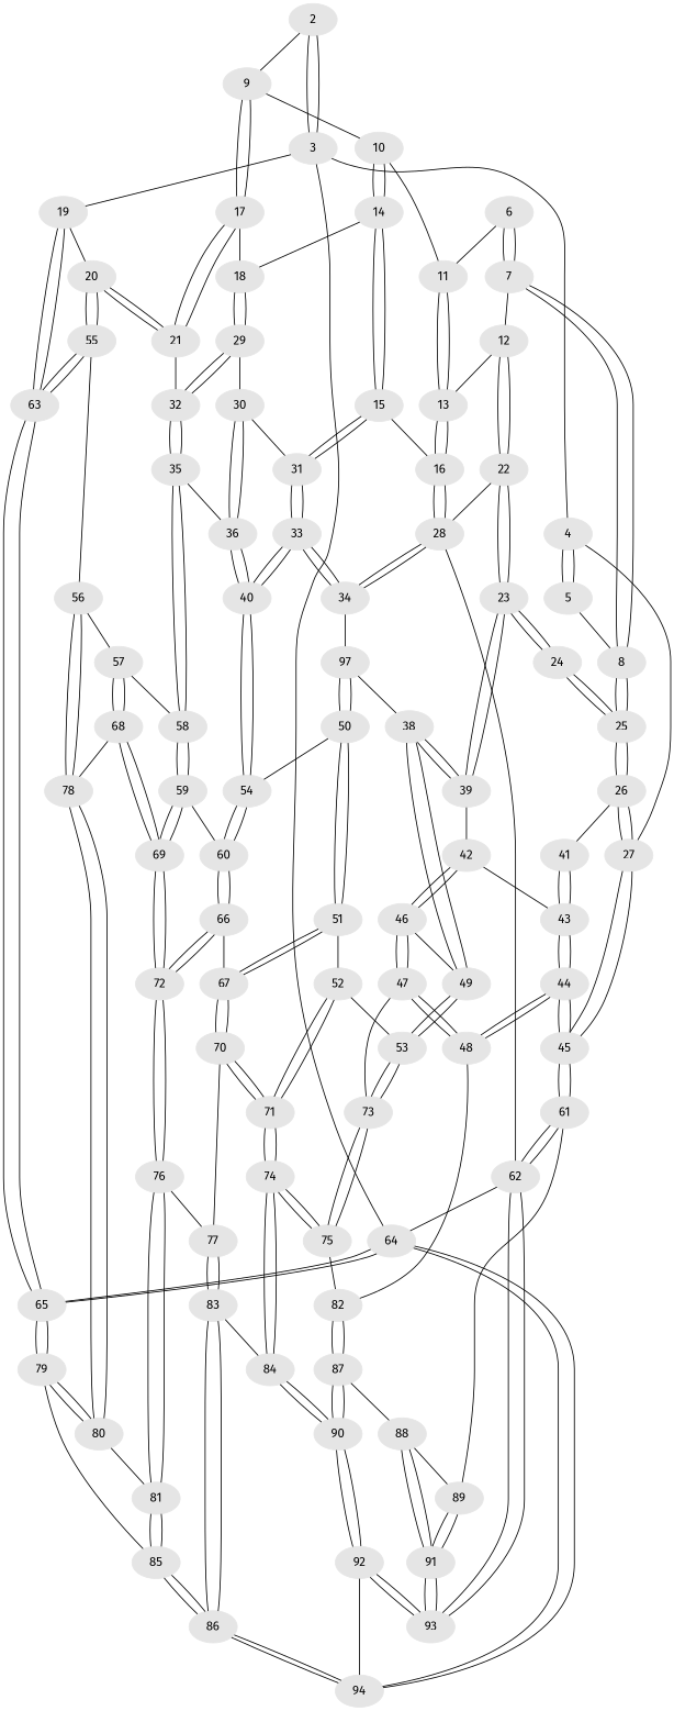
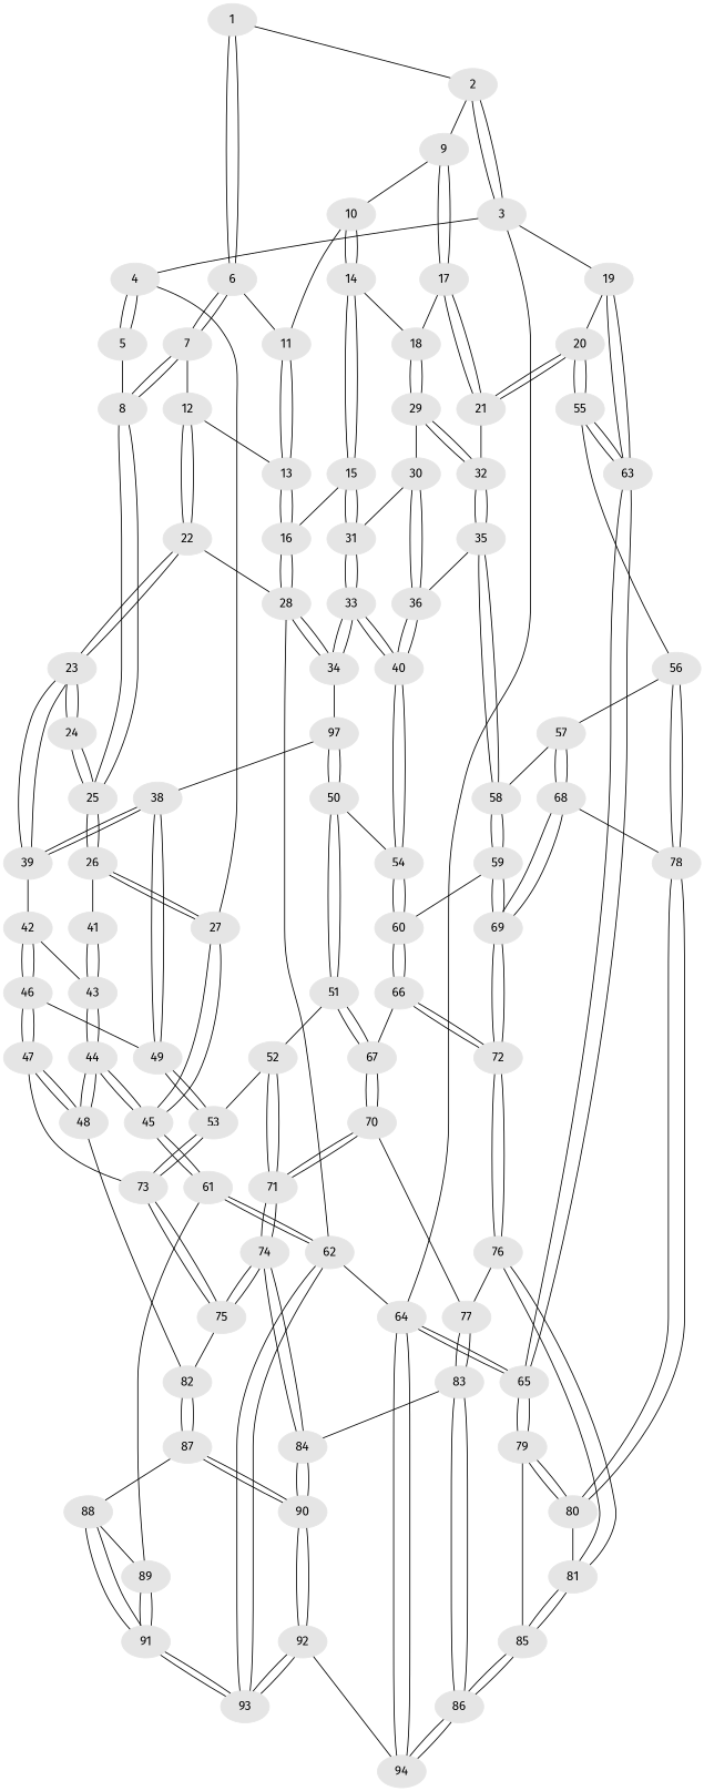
  graph {
    fontname="Fira Sans"
    node [color=gray90 fontname="Fira Sans" style=filled]
    edge [fontname="Fira Sans"]
+   1
    2
    6
    3
    9
    7
    11
    4
    19
    64
    10
    17
    5
    27
    20
    63
    65
    94
    8
    45
    62
    93
    25
    12
    13
    22
    26
    14
    18
    21
    15
    16
    28
    23
    31
    29
    33
    34
    32
    30
    55
    56
    35
    24
    39
    42
    41
    43
    61
    n50 [label=97]
    36
    40
    58
    54
    38
    50
    59
    49
    51
    53
    46
    60
    44
    47
    48
    82
    89
    73
    75
    87
    52
    67
    71
    70
    74
    66
    57
    78
    68
    80
    69
    72
    91
    79
    85
    76
    77
    83
    84
    81
    90
    86
    88
    92
+   1 -- 2
+   1 -- 6
+   1 -- 6
    2 -- 3
    2 -- 3
    2 -- 9
    6 -- 7
    6 -- 7
    6 -- 11
    3 -- 4
    3 -- 19
    3 -- 64
    9 -- 10
    9 -- 17
    9 -- 17
    7 -- 8
    7 -- 8
    7 -- 12
    11 -- 13
    11 -- 13
    4 -- 5
    4 -- 5
    4 -- 27
    19 -- 20
    19 -- 63
    19 -- 63
    64 -- 65
    64 -- 65
    64 -- 94
    64 -- 94
    10 -- 11
    10 -- 14
    10 -- 14
    17 -- 18
    17 -- 21
    17 -- 21
    5 -- 8
    27 -- 45
    27 -- 45
    20 -- 21
    20 -- 21
    20 -- 55
    20 -- 55
    63 -- 65
    63 -- 65
    65 -- 79
    65 -- 79
    8 -- 25
    8 -- 25
    45 -- 61
    45 -- 61
    62 -- 64
    62 -- 93
    62 -- 93
    25 -- 26
    25 -- 26
    12 -- 13
    12 -- 22
    12 -- 22
    13 -- 16
    13 -- 16
    22 -- 28
    22 -- 23
    22 -- 23
    26 -- 27
    26 -- 27
    26 -- 41
    14 -- 18
    14 -- 15
    14 -- 15
    18 -- 29
    18 -- 29
    21 -- 32
    15 -- 16
    15 -- 31
    15 -- 31
    16 -- 28
    16 -- 28
    28 -- 62
    28 -- 34
    28 -- 34
    23 -- 24
    23 -- 24
    23 -- 39
    23 -- 39
    31 -- 33
    31 -- 33
    29 -- 32
    29 -- 32
    29 -- 30
    33 -- 34
    33 -- 34
    33 -- 40
    33 -- 40
    34 -- n50
    32 -- 35
    32 -- 35
    30 -- 31
    30 -- 36
    30 -- 36
    55 -- 63
    55 -- 63
    55 -- 56
    56 -- 57
    56 -- 78
    56 -- 78
    35 -- 36
    35 -- 58
    35 -- 58
    24 -- 25
    24 -- 25
    39 -- 42
    42 -- 43
    42 -- 46
    42 -- 46
    41 -- 43
    41 -- 43
    43 -- 44
    43 -- 44
    61 -- 62
    61 -- 62
    61 -- 89
    n50 -- 38
    n50 -- 50
    n50 -- 50
    36 -- 40
    36 -- 40
    40 -- 54
    40 -- 54
    58 -- 59
    58 -- 59
    54 -- 60
    54 -- 60
    38 -- 39
    38 -- 39
    38 -- 49
    38 -- 49
    50 -- 54
    50 -- 51
    50 -- 51
    59 -- 60
    59 -- 69
    59 -- 69
    49 -- 53
    49 -- 53
    51 -- 52
    51 -- 67
    51 -- 67
    53 -- 73
    53 -- 73
    46 -- 49
    46 -- 47
    46 -- 47
    60 -- 66
    60 -- 66
    44 -- 45
    44 -- 45
    44 -- 48
    44 -- 48
    47 -- 48
    47 -- 48
    47 -- 73
    48 -- 82
    82 -- 87
    82 -- 87
    89 -- 91
    89 -- 91
    73 -- 75
    73 -- 75
    75 -- 82
    87 -- 90
    87 -- 90
    87 -- 88
    52 -- 53
    52 -- 71
    52 -- 71
    67 -- 70
    67 -- 70
    71 -- 74
    71 -- 74
    70 -- 71
    70 -- 71
    70 -- 77
    74 -- 75
    74 -- 75
    74 -- 84
    74 -- 84
    66 -- 67
    66 -- 72
    66 -- 72
    57 -- 58
    57 -- 68
    57 -- 68
    78 -- 80
    78 -- 80
    68 -- 78
    68 -- 69
    68 -- 69
    80 -- 81
    69 -- 72
    69 -- 72
    72 -- 76
    72 -- 76
    91 -- 93
    91 -- 93
    79 -- 80
    79 -- 80
    79 -- 85
    85 -- 86
    85 -- 86
    76 -- 77
    76 -- 81
    76 -- 81
    77 -- 83
    77 -- 83
    83 -- 84
    83 -- 86
    83 -- 86
    84 -- 90
    84 -- 90
    81 -- 85
    81 -- 85
    90 -- 92
    90 -- 92
    86 -- 94
    86 -- 94
    88 -- 89
    88 -- 91
    88 -- 91
    92 -- 94
    92 -- 93
    92 -- 93
  }
